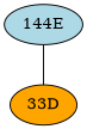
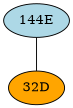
  graph {
    node [style="radial,filled"]
    "144E" [fillcolor=lightblue]
-   "32D" [fillcolor=orange label="33D"]
+   "32D" [fillcolor=orange]
    "144E" -- "32D" [penwidth=1 color=black]
  }
